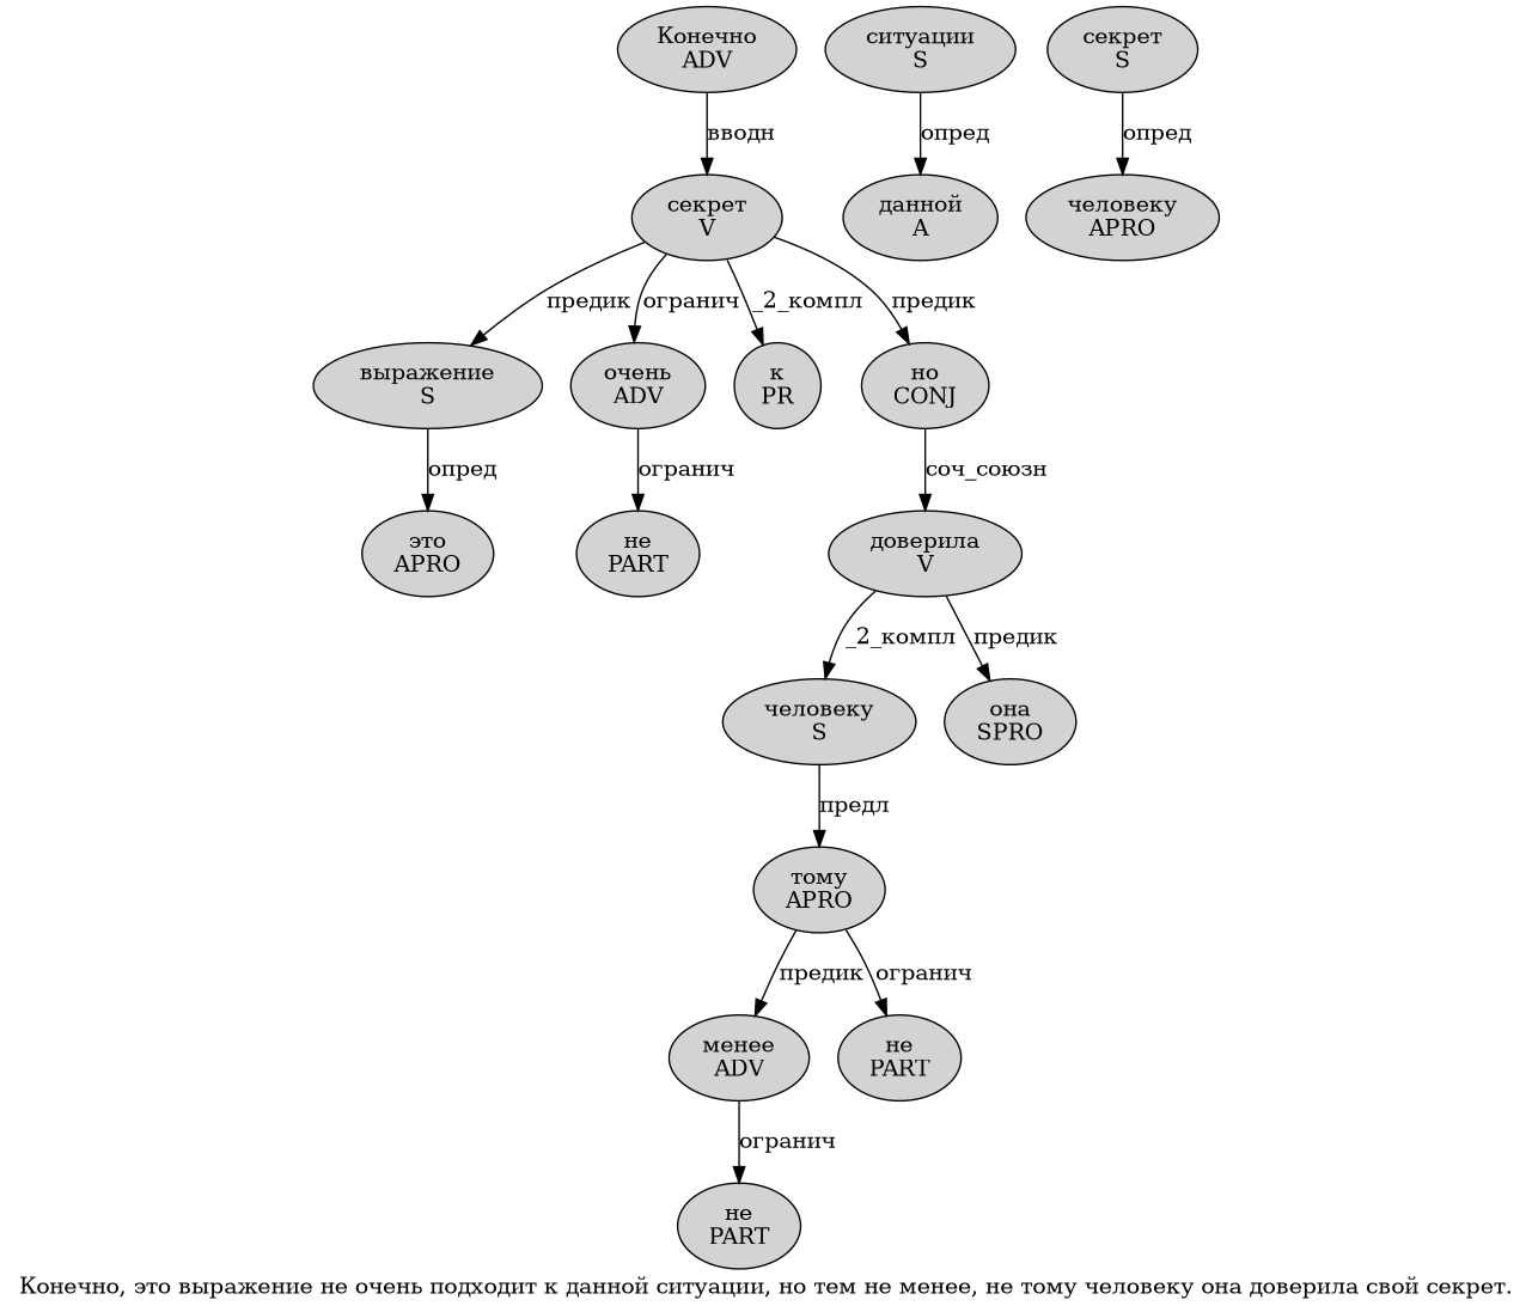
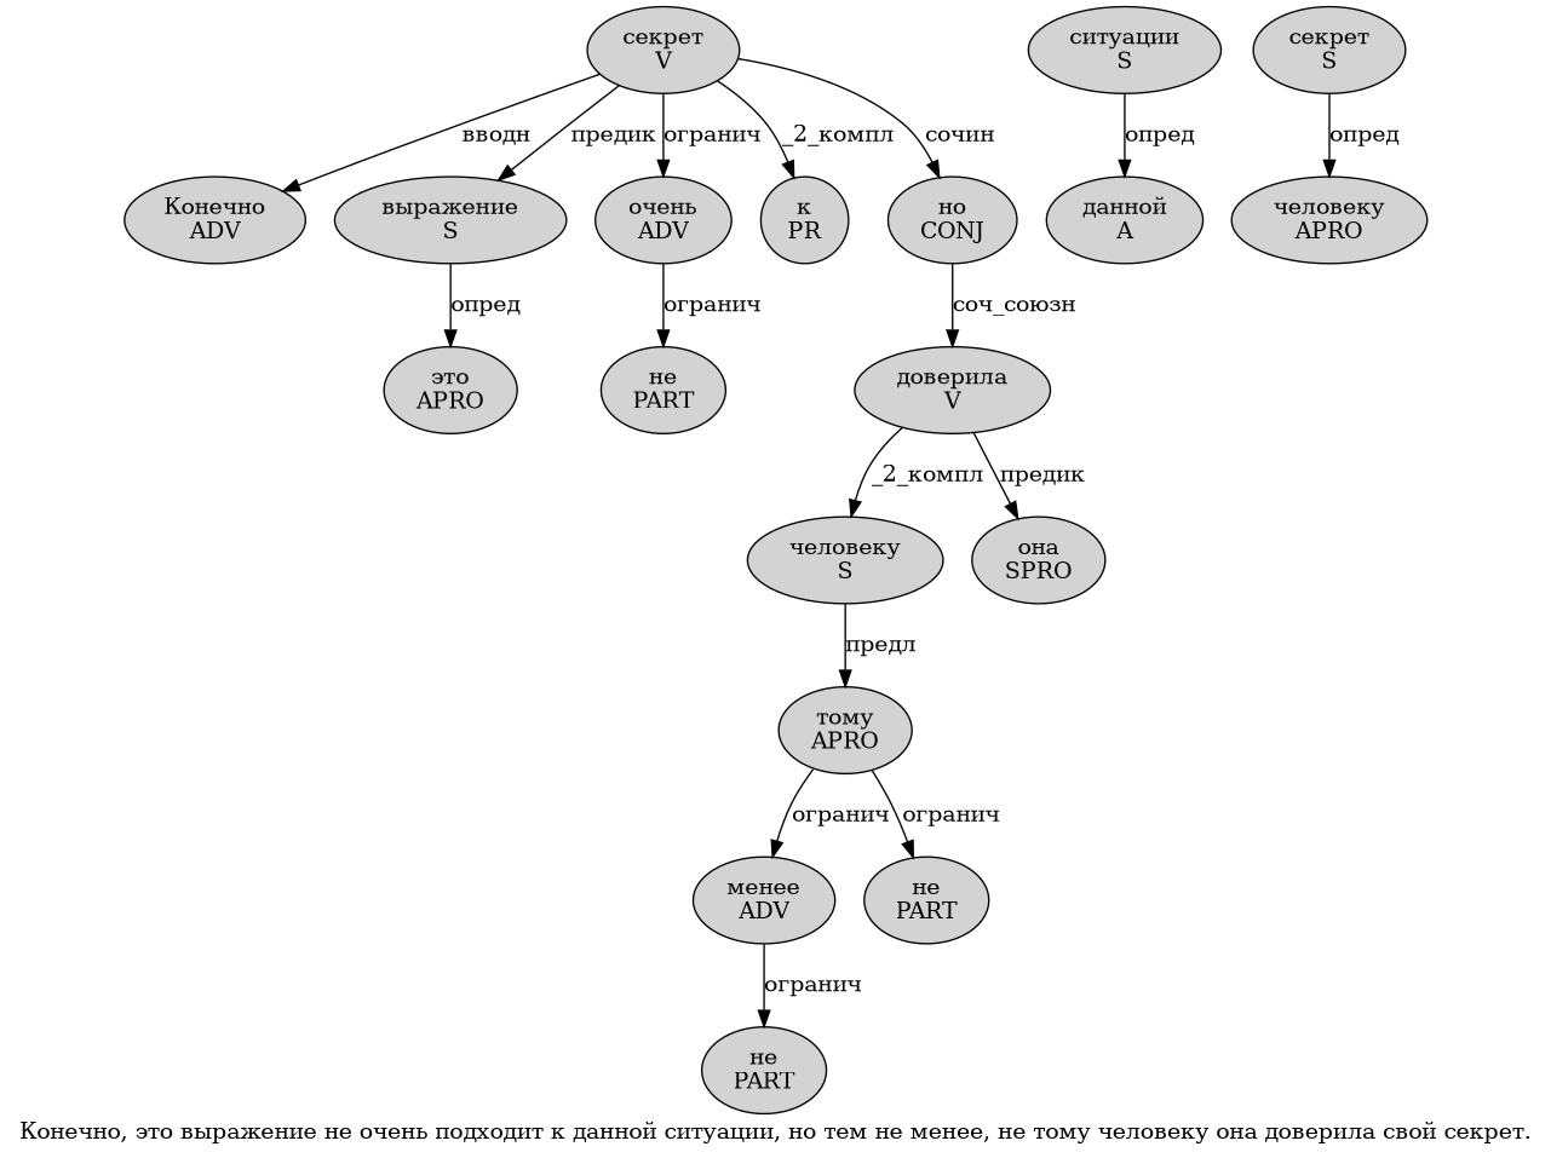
  digraph {
    label="Конечно, это выражение не очень подходит к данной ситуации, но тем не менее, не тому человеку она доверила свой секрет."
    node [fillcolor=lightgray penwidth=1 shape=ellipse style=filled]
    n1 [label="Конечно\nADV"]
    n2 [label="это\nAPRO"]
    n3 [label="выражение\nS"]
    n4 [label="не\nPART"]
    n5 [label="очень\nADV"]
    n6 [label="секрет\nV"]
    n7 [label="к\nPR"]
    n8 [label="но\nCONJ"]
    n9 [label="доверила\nV"]
    n10 [label="ситуации\nS"]
    n11 [label="данной\nA"]
    n12 [label="человеку\nS"]
    n13 [label="она\nSPRO"]
    n14 [label="не\nPART"]
    n15 [label="менее\nADV"]
    n16 [label="не\nPART"]
    n17 [label="тому\nAPRO"]
    n18 [label="секрет\nS"]
    n19 [label="человеку\nAPRO"]
    n3 -> n2 [label="опред"]
    n5 -> n4 [label="огранич"]
-   n1 -> n6 [label="вводн"]
+   n6 -> n1 [label="вводн"]
    n6 -> n3 [label="предик"]
    n6 -> n5 [label="огранич"]
    n6 -> n7 [label="_2_компл"]
-   n6 -> n8 [label="предик"]
+   n6 -> n8 [label="сочин"]
    n8 -> n9 [label="соч_союзн"]
    n9 -> n12 [label="_2_компл"]
    n9 -> n13 [label="предик"]
    n10 -> n11 [label="опред"]
    n12 -> n17 [label="предл"]
    n15 -> n14 [label="огранич"]
-   n17 -> n15 [label="предик"]
+   n17 -> n15 [label="огранич"]
    n17 -> n16 [label="огранич"]
    n18 -> n19 [label="опред"]
  }
